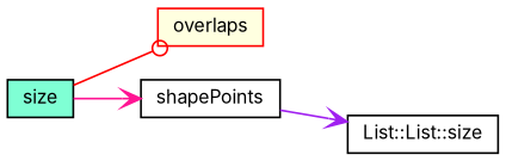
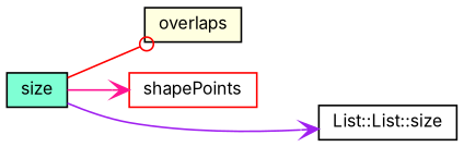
  digraph {
    fontname=Inter
    rankdir=LR
    node [color=black fillcolor=white fontname=Inter fontsize=10 shape=record style=filled]
    edge [arrowhead=vee fontname=Inter fontsize=10 labelfontname=FreeSans labelfontsize=10 style=solid]
    n1 [fillcolor=aquamarine fontcolor=black height=0.2 label=size width=0.4]
-   n2 [color=red fillcolor=lightyellow height=0.2 label=overlaps width=0.4]
-   n3 [height=0.2 label=shapePoints width=0.4]
+   n2 [fillcolor=lightyellow height=0.2 label=overlaps width=0.4]
+   n3 [color=red height=0.2 label=shapePoints width=0.4]
    n4 [height=0.2 label="List::List::size" width=0.4]
    n1 -> n2 [arrowhead=odot color=red]
    n1 -> n3 [color=deeppink]
-   n3 -> n4 [color=purple]
+   n1 -> n4 [color=purple]
  }
